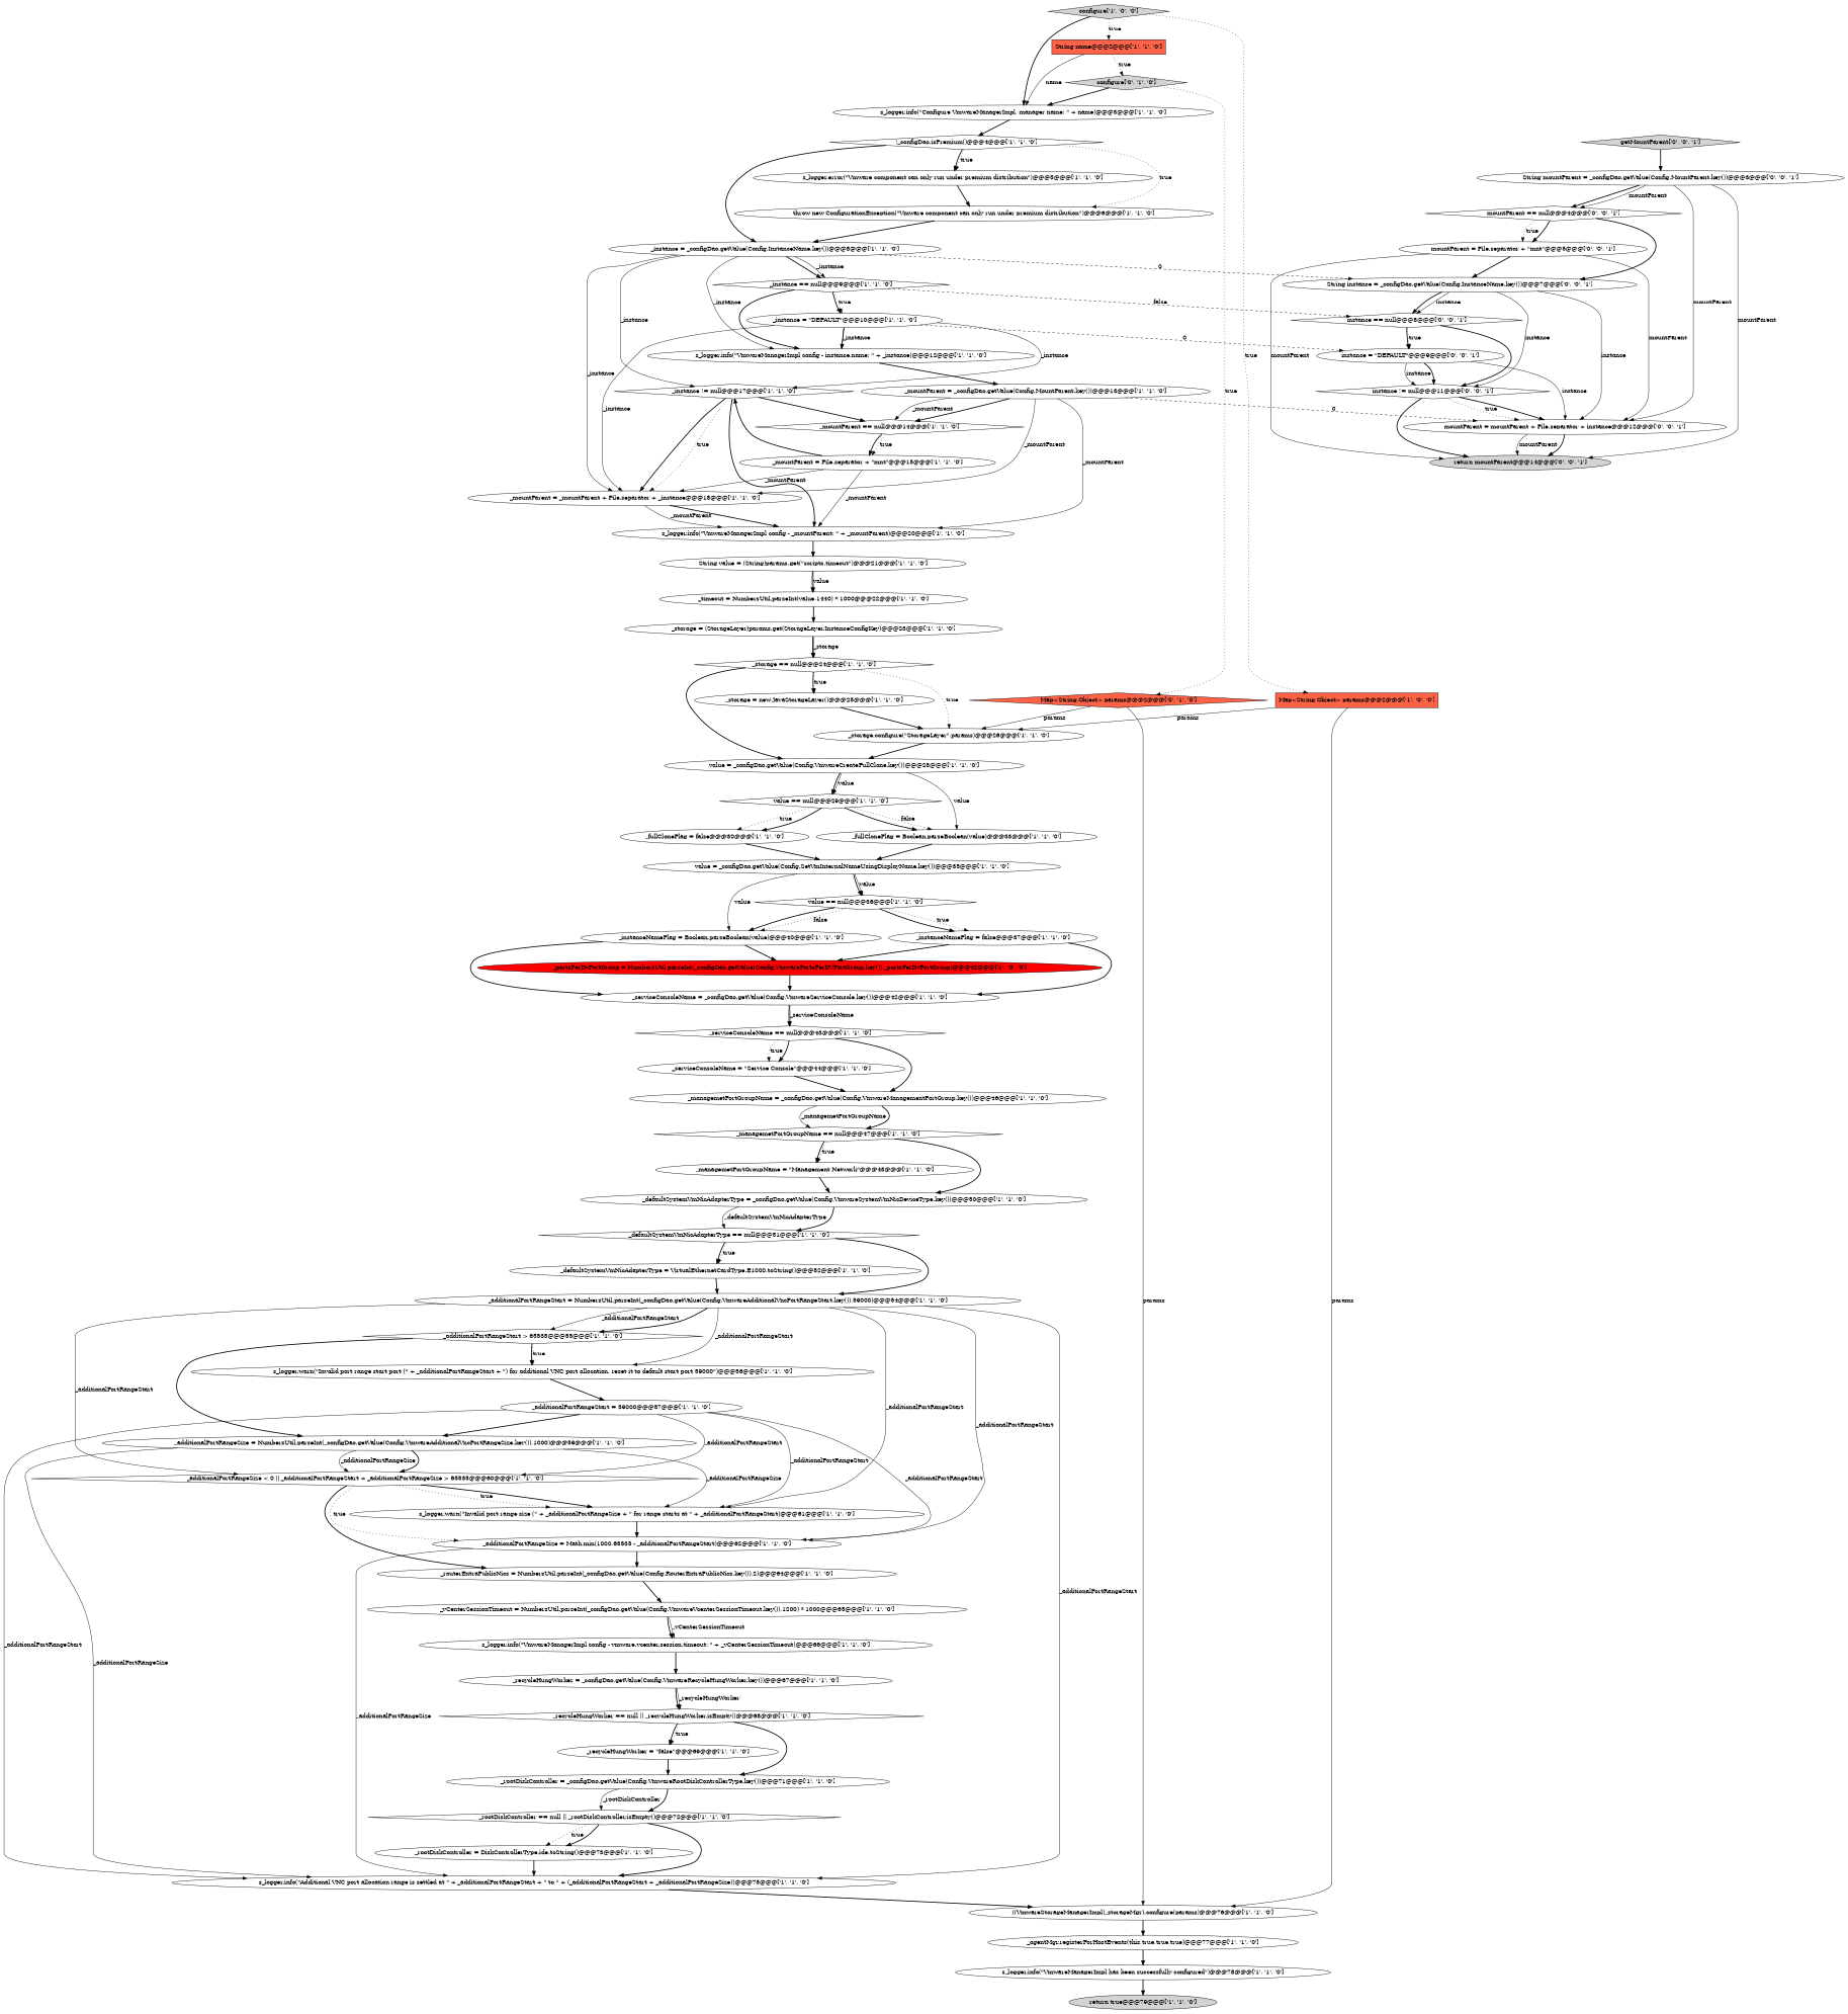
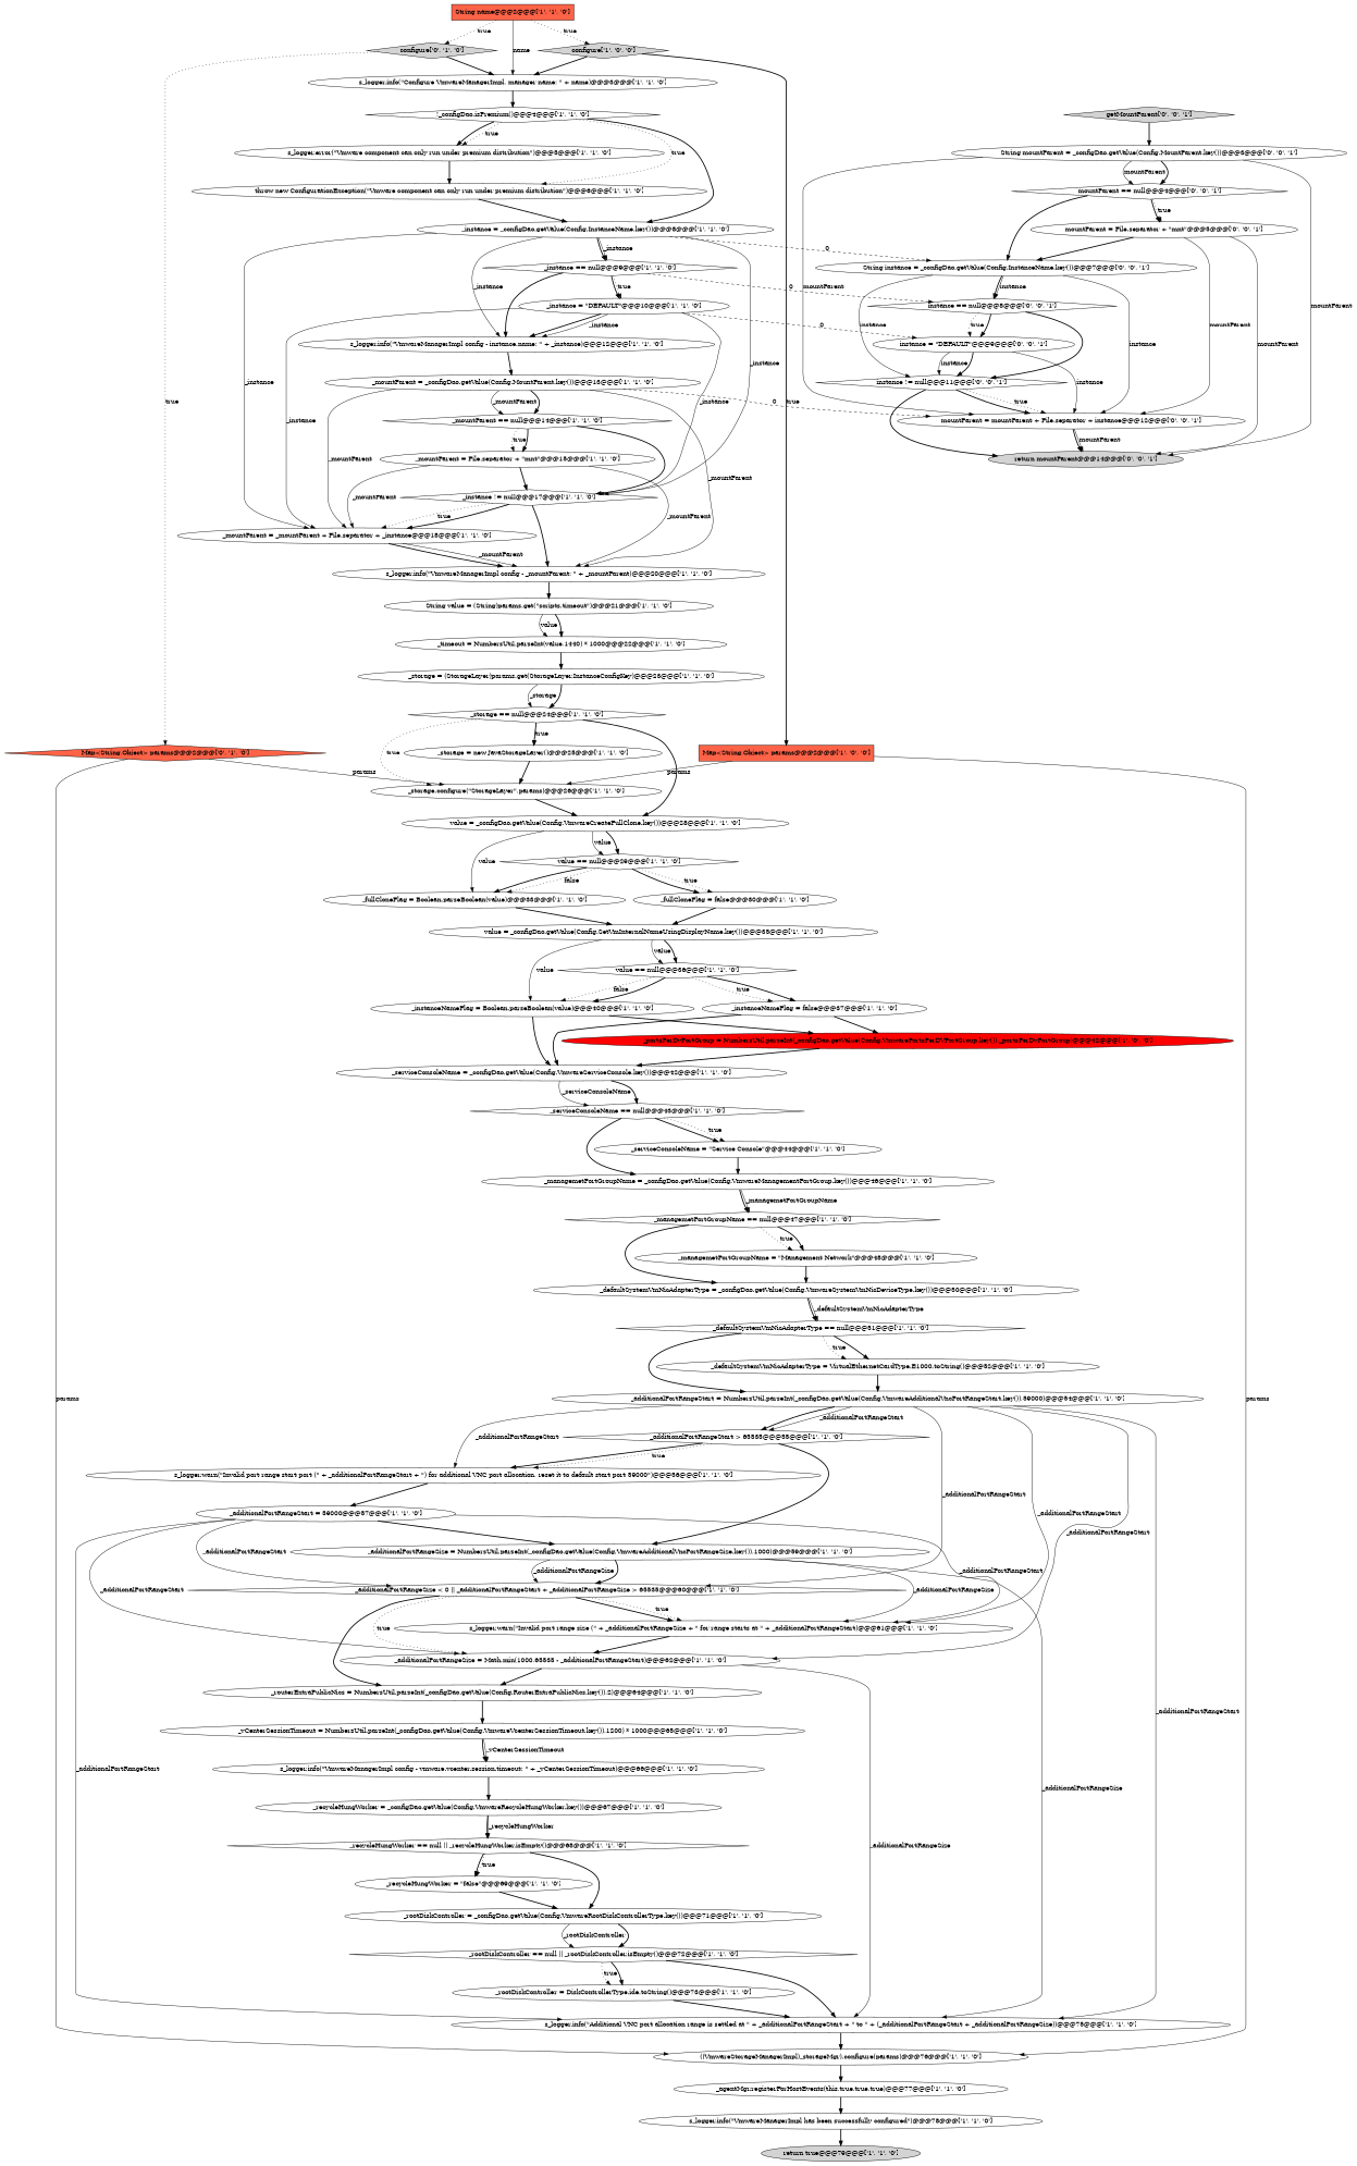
  digraph {
    fontname="DejaVu Serif"
    node [fillcolor=white fontname="DejaVu Serif" shape=ellipse style=filled]
    edge [fontname="DejaVu Serif" style=bold]
    n1 [label="_recycleHungWorker = _configDao.getValue(Config.VmwareRecycleHungWorker.key())@@@67@@@['1', '1', '0']"]
    n2 [label="_recycleHungWorker == null || _recycleHungWorker.isEmpty()@@@68@@@['1', '1', '0']" shape=diamond]
    n3 [label="_rootDiskController = _configDao.getValue(Config.VmwareRootDiskControllerType.key())@@@71@@@['1', '1', '0']"]
    n4 [label="_recycleHungWorker = \"false\"@@@69@@@['1', '1', '0']"]
    n5 [fillcolor=lightgray label="configure['0', '1', '0']" shape=diamond]
    n6 [label="s_logger.info(\"Configure VmwareManagerImpl, manager name: \" + name)@@@3@@@['1', '1', '0']"]
    n7 [fillcolor=tomato label="Map<String,Object> params@@@2@@@['0', '1', '0']" shape=diamond]
    n8 [fillcolor=tomato label="String name@@@2@@@['1', '1', '0']" shape=box]
    n9 [label="!_configDao.isPremium()@@@4@@@['1', '1', '0']" shape=diamond]
    n10 [label="_storage.configure(\"StorageLayer\",params)@@@26@@@['1', '1', '0']"]
    n11 [label="((VmwareStorageManagerImpl)_storageMgr).configure(params)@@@76@@@['1', '1', '0']"]
    n12 [label="_additionalPortRangeSize = NumbersUtil.parseInt(_configDao.getValue(Config.VmwareAdditionalVncPortRangeSize.key()),1000)@@@59@@@['1', '1', '0']"]
    n13 [label="s_logger.info(\"Additional VNC port allocation range is settled at \" + _additionalPortRangeStart + \" to \" + (_additionalPortRangeStart + _additionalPortRangeSize))@@@75@@@['1', '1', '0']"]
    n14 [label="_additionalPortRangeSize < 0 || _additionalPortRangeStart + _additionalPortRangeSize > 65535@@@60@@@['1', '1', '0']" shape=diamond]
    n15 [label="s_logger.warn(\"Invalid port range size (\" + _additionalPortRangeSize + \" for range starts at \" + _additionalPortRangeStart)@@@61@@@['1', '1', '0']"]
    n16 [label="_additionalPortRangeSize = Math.min(1000,65535 - _additionalPortRangeStart)@@@62@@@['1', '1', '0']"]
    n17 [label="_routerExtraPublicNics = NumbersUtil.parseInt(_configDao.getValue(Config.RouterExtraPublicNics.key()),2)@@@64@@@['1', '1', '0']"]
    n18 [label="_mountParent = _mountParent + File.separator + _instance@@@18@@@['1', '1', '0']"]
    n19 [label="s_logger.info(\"VmwareManagerImpl config - _mountParent: \" + _mountParent)@@@20@@@['1', '1', '0']"]
    n20 [label="String value = (String)params.get(\"scripts.timeout\")@@@21@@@['1', '1', '0']"]
    n21 [label="_vCenterSessionTimeout = NumbersUtil.parseInt(_configDao.getValue(Config.VmwareVcenterSessionTimeout.key()),1200) * 1000@@@65@@@['1', '1', '0']"]
    n22 [label="value == null@@@29@@@['1', '1', '0']" shape=diamond]
    n23 [label="_fullCloneFlag = false@@@30@@@['1', '1', '0']"]
    n24 [label="_fullCloneFlag = Boolean.parseBoolean(value)@@@33@@@['1', '1', '0']"]
    n25 [label="value = _configDao.getValue(Config.SetVmInternalNameUsingDisplayName.key())@@@35@@@['1', '1', '0']"]
    n26 [label="_instance != null@@@17@@@['1', '1', '0']" shape=diamond]
    n27 [label="_defaultSystemVmNicAdapterType = VirtualEthernetCardType.E1000.toString()@@@52@@@['1', '1', '0']"]
    n28 [label="_additionalPortRangeStart = NumbersUtil.parseInt(_configDao.getValue(Config.VmwareAdditionalVncPortRangeStart.key()),59000)@@@54@@@['1', '1', '0']"]
    n29 [label="s_logger.warn(\"Invalid port range start port (\" + _additionalPortRangeStart + \") for additional VNC port allocation, reset it to default start port 59000\")@@@56@@@['1', '1', '0']"]
    n30 [label="_additionalPortRangeStart > 65535@@@55@@@['1', '1', '0']" shape=diamond]
    n31 [label="_mountParent = File.separator + \"mnt\"@@@15@@@['1', '1', '0']"]
    n32 [label="value == null@@@36@@@['1', '1', '0']" shape=diamond]
    n33 [label="_instanceNameFlag = Boolean.parseBoolean(value)@@@40@@@['1', '1', '0']"]
    n34 [label="_defaultSystemVmNicAdapterType = _configDao.getValue(Config.VmwareSystemVmNicDeviceType.key())@@@50@@@['1', '1', '0']"]
    n35 [label="_defaultSystemVmNicAdapterType == null@@@51@@@['1', '1', '0']" shape=diamond]
    n36 [label="_rootDiskController == null || _rootDiskController.isEmpty()@@@72@@@['1', '1', '0']" shape=diamond]
    n37 [label="_instance == null@@@9@@@['1', '1', '0']" shape=diamond]
    n38 [label="instance == null@@@8@@@['0', '0', '1']" shape=diamond]
    n39 [label="s_logger.info(\"VmwareManagerImpl config - instance.name: \" + _instance)@@@12@@@['1', '1', '0']"]
    n40 [label="_instance = \"DEFAULT\"@@@10@@@['1', '1', '0']"]
    n41 [label="instance = \"DEFAULT\"@@@9@@@['0', '0', '1']"]
    n42 [label="instance != null@@@11@@@['0', '0', '1']" shape=diamond]
    n43 [label="_mountParent = _configDao.getValue(Config.MountParent.key())@@@13@@@['1', '1', '0']"]
    n44 [label="_instanceNameFlag = false@@@37@@@['1', '1', '0']"]
    n45 [label="_serviceConsoleName = _configDao.getValue(Config.VmwareServiceConsole.key())@@@42@@@['1', '1', '0']"]
    n46 [fillcolor=red label="_portsPerDvPortGroup = NumbersUtil.parseInt(_configDao.getValue(Config.VmwarePortsPerDVPortGroup.key()),_portsPerDvPortGroup)@@@42@@@['1', '0', '0']"]
    n47 [label="_serviceConsoleName == null@@@43@@@['1', '1', '0']" shape=diamond]
    n48 [label="_rootDiskController = DiskControllerType.ide.toString()@@@73@@@['1', '1', '0']"]
    n49 [label="s_logger.info(\"VmwareManagerImpl config - vmware.vcenter.session.timeout: \" + _vCenterSessionTimeout)@@@66@@@['1', '1', '0']"]
    n50 [label="value = _configDao.getValue(Config.VmwareCreateFullClone.key())@@@28@@@['1', '1', '0']"]
    n51 [label="String mountParent = _configDao.getValue(Config.MountParent.key())@@@3@@@['0', '0', '1']"]
    n52 [fillcolor=lightgray label="return mountParent@@@14@@@['0', '0', '1']"]
    n53 [label="mountParent = mountParent + File.separator + instance@@@12@@@['0', '0', '1']"]
    n54 [label="mountParent == null@@@4@@@['0', '0', '1']" shape=diamond]
    n55 [label="String instance = _configDao.getValue(Config.InstanceName.key())@@@7@@@['0', '0', '1']"]
    n56 [label="mountParent = File.separator + \"mnt\"@@@5@@@['0', '0', '1']"]
    n57 [label="_additionalPortRangeStart = 59000@@@57@@@['1', '1', '0']"]
    n58 [label="_agentMgr.registerForHostEvents(this,true,true,true)@@@77@@@['1', '1', '0']"]
    n59 [label="s_logger.info(\"VmwareManagerImpl has been successfully configured\")@@@78@@@['1', '1', '0']"]
    n60 [fillcolor=lightgray label="configure['1', '0', '0']" shape=diamond]
    n61 [fillcolor=tomato label="Map<String,Object> params@@@2@@@['1', '0', '0']" shape=box]
    n62 [label="_storage = (StorageLayer)params.get(StorageLayer.InstanceConfigKey)@@@23@@@['1', '1', '0']"]
    n63 [label="_storage == null@@@24@@@['1', '1', '0']" shape=diamond]
    n64 [label="_storage = new JavaStorageLayer()@@@25@@@['1', '1', '0']"]
    n65 [label="_mountParent == null@@@14@@@['1', '1', '0']" shape=diamond]
    n66 [label="throw new ConfigurationException(\"Vmware component can only run under premium distribution\")@@@6@@@['1', '1', '0']"]
    n67 [label="_instance = _configDao.getValue(Config.InstanceName.key())@@@8@@@['1', '1', '0']"]
    n68 [label="s_logger.error(\"Vmware component can only run under premium distribution\")@@@5@@@['1', '1', '0']"]
    n69 [label="_serviceConsoleName = \"Service Console\"@@@44@@@['1', '1', '0']"]
    n70 [label="_managemetPortGroupName = _configDao.getValue(Config.VmwareManagementPortGroup.key())@@@46@@@['1', '1', '0']"]
    n71 [label="_managemetPortGroupName == null@@@47@@@['1', '1', '0']" shape=diamond]
    n72 [label="_managemetPortGroupName = \"Management Network\"@@@48@@@['1', '1', '0']"]
    n73 [fillcolor=lightgray label="return true@@@79@@@['1', '1', '0']"]
    n74 [label="_timeout = NumbersUtil.parseInt(value,1440) * 1000@@@22@@@['1', '1', '0']"]
    n75 [fillcolor=lightgray label="getMountParent['0', '0', '1']" shape=diamond]
    n1 -> n2 [label=_recycleHungWorker style=solid]
    n1 -> n2
    n2 -> n3
    n2 -> n4
    n2 -> n4 [label=true style=dotted]
    n3 -> n36
    n3 -> n36 [label=_rootDiskController style=solid]
    n4 -> n3
    n5 -> n6
    n5 -> n7 [label=true style=dotted]
    n6 -> n9
    n7 -> n10 [label=params style=solid]
    n7 -> n11 [label=params style=solid]
    n8 -> n5 [label=true style=dotted]
    n8 -> n6 [label=name style=solid]
    n9 -> n66 [label=true style=dotted]
    n9 -> n67
    n9 -> n68 [label=true style=dotted]
    n9 -> n68
    n10 -> n50
    n11 -> n58
    n12 -> n13 [label=_additionalPortRangeSize style=solid]
    n12 -> n14
    n12 -> n14 [label=_additionalPortRangeSize style=solid]
    n12 -> n15 [label=_additionalPortRangeSize style=solid]
    n13 -> n11
    n14 -> n15
    n14 -> n15 [label=true style=dotted]
    n14 -> n16 [label=true style=dotted]
    n14 -> n17
    n15 -> n16
    n16 -> n13 [label=_additionalPortRangeSize style=solid]
    n16 -> n17
    n17 -> n21
    n18 -> n19
    n18 -> n19 [label=_mountParent style=solid]
    n19 -> n20
    n20 -> n74
    n20 -> n74 [label=value style=solid]
    n21 -> n49 [label=_vCenterSessionTimeout style=solid]
    n21 -> n49
    n22 -> n23 [label=true style=dotted]
    n22 -> n23
    n22 -> n24 [label=false style=dotted]
    n22 -> n24
    n23 -> n25
    n24 -> n25
    n25 -> n32 [label=value style=solid]
    n25 -> n32
    n25 -> n33 [label=value style=solid]
    n26 -> n18 [label=true style=dotted]
    n26 -> n18
    n26 -> n19
    n27 -> n28
    n28 -> n13 [label=_additionalPortRangeStart style=solid]
    n28 -> n14 [label=_additionalPortRangeStart style=solid]
    n28 -> n15 [label=_additionalPortRangeStart style=solid]
    n28 -> n16 [label=_additionalPortRangeStart style=solid]
    n28 -> n29 [label=_additionalPortRangeStart style=solid]
    n28 -> n30 [label=_additionalPortRangeStart style=solid]
    n28 -> n30
    n29 -> n57
    n30 -> n12
    n30 -> n29
    n30 -> n29 [label=true style=dotted]
    n31 -> n18 [label=_mountParent style=solid]
    n31 -> n19 [label=_mountParent style=solid]
    n31 -> n26
    n32 -> n33 [label=false style=dotted]
    n32 -> n33
    n32 -> n44 [label=true style=dotted]
    n32 -> n44
    n33 -> n45
    n33 -> n46
    n34 -> n35
    n34 -> n35 [label=_defaultSystemVmNicAdapterType style=solid]
    n35 -> n27
    n35 -> n27 [label=true style=dotted]
    n35 -> n28
    n36 -> n13
    n36 -> n48 [label=true style=dotted]
    n36 -> n48
-   n37 -> n38 [label=false style=dashed]
+   n37 -> n38 [label=0 style=dashed]
    n37 -> n39
    n37 -> n40
    n37 -> n40 [label=true style=dotted]
    n38 -> n41
    n38 -> n41 [label=true style=dotted]
    n38 -> n42
    n39 -> n43
    n40 -> n18 [label=_instance style=solid]
    n40 -> n26 [label=_instance style=solid]
    n40 -> n39
    n40 -> n39 [label=_instance style=solid]
    n40 -> n41 [label=0 style=dashed]
    n41 -> n42 [label=instance style=solid]
    n41 -> n42
    n41 -> n53 [label=instance style=solid]
    n42 -> n52
    n42 -> n53 [label=true style=dotted]
    n42 -> n53
    n43 -> n18 [label=_mountParent style=solid]
    n43 -> n19 [label=_mountParent style=solid]
    n43 -> n53 [label=0 style=dashed]
    n43 -> n65
    n43 -> n65 [label=_mountParent style=solid]
    n44 -> n45
    n44 -> n46
    n45 -> n47 [label=_serviceConsoleName style=solid]
    n45 -> n47
    n46 -> n45
    n47 -> n69
    n47 -> n69 [label=true style=dotted]
    n47 -> n70
    n48 -> n13
    n49 -> n1
    n50 -> n22
    n50 -> n22 [label=value style=solid]
    n50 -> n24 [label=value style=solid]
    n51 -> n52 [label=mountParent style=solid]
    n51 -> n53 [label=mountParent style=solid]
    n51 -> n54
    n51 -> n54 [label=mountParent style=solid]
    n53 -> n52
    n53 -> n52 [label=mountParent style=solid]
    n54 -> n55
    n54 -> n56
    n54 -> n56 [label=true style=dotted]
    n55 -> n38 [label=instance style=solid]
    n55 -> n38
    n55 -> n42 [label=instance style=solid]
    n55 -> n53 [label=instance style=solid]
    n56 -> n52 [label=mountParent style=solid]
    n56 -> n53 [label=mountParent style=solid]
    n56 -> n55
    n57 -> n12
    n57 -> n13 [label=_additionalPortRangeStart style=solid]
    n57 -> n14 [label=_additionalPortRangeStart style=solid]
    n57 -> n15 [label=_additionalPortRangeStart style=solid]
    n57 -> n16 [label=_additionalPortRangeStart style=solid]
    n58 -> n59
    n59 -> n73
    n60 -> n6
-   n60 -> n8 [label=true style=dotted]
-   n60 -> n61 [label=true style=dotted]
+   n8 -> n60 [label=true style=dotted]
+   n60 -> n61 [label=true]
    n61 -> n10 [label=params style=solid]
    n61 -> n11 [label=params style=solid]
    n62 -> n63
    n62 -> n63 [label=_storage style=solid]
    n63 -> n10 [label=true style=dotted]
    n63 -> n50
    n63 -> n64
    n63 -> n64 [label=true style=dotted]
    n64 -> n10
-   n26 -> n65
+   n65 -> n26
    n65 -> n31 [label=true style=dotted]
    n65 -> n31
    n66 -> n67
    n67 -> n18 [label=_instance style=solid]
    n67 -> n26 [label=_instance style=solid]
    n67 -> n37
    n67 -> n37 [label=_instance style=solid]
    n67 -> n39 [label=_instance style=solid]
    n67 -> n55 [label=0 style=dashed]
    n68 -> n66
    n69 -> n70
    n70 -> n71
    n70 -> n71 [label=_managemetPortGroupName style=solid]
    n71 -> n34
    n71 -> n72 [label=true style=dotted]
    n71 -> n72
    n72 -> n34
    n74 -> n62
    n75 -> n51
  }
